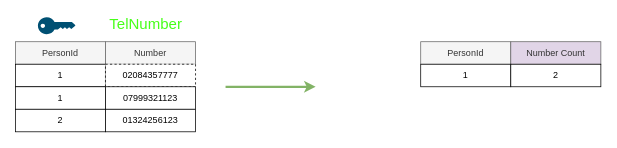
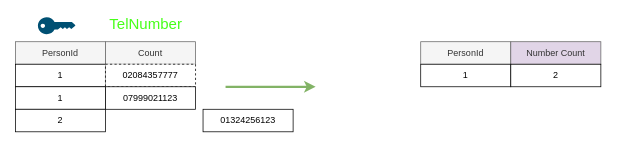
  <mxCell id="0" />
  <mxCell id="1" parent="0" />
  <mxCell id="2" value="PersonId" style="rounded=0;whiteSpace=wrap;html=1;fillColor=#f5f5f5;strokeColor=#666666;fontColor=#333333;" parent="1" vertex="1"><mxGeometry x="20" y="55" width="120" height="30" as="geometry" /></mxCell>
- <mxCell id="3" value="Number" style="rounded=0;whiteSpace=wrap;html=1;fillColor=#f5f5f5;strokeColor=#666666;fontColor=#333333;" parent="1" vertex="1"><mxGeometry x="140" y="55" width="120" height="30" as="geometry" /></mxCell>
+ <mxCell id="3" value="Count" style="rounded=0;whiteSpace=wrap;html=1;fillColor=#f5f5f5;strokeColor=#666666;fontColor=#333333;" parent="1" vertex="1"><mxGeometry x="140" y="55" width="120" height="30" as="geometry" /></mxCell>
  <mxCell id="4" value="1" style="rounded=0;whiteSpace=wrap;html=1;" parent="1" vertex="1"><mxGeometry x="20" y="85" width="120" height="30" as="geometry" /></mxCell>
  <mxCell id="5" value="02084357777" style="rounded=0;whiteSpace=wrap;html=1;dashed=1;" parent="1" vertex="1"><mxGeometry x="140" y="85" width="120" height="30" as="geometry" /></mxCell>
  <mxCell id="6" value="1" style="rounded=0;whiteSpace=wrap;html=1;" parent="1" vertex="1"><mxGeometry x="20" y="115" width="120" height="30" as="geometry" /></mxCell>
- <mxCell id="7" value="07999321123" style="rounded=0;whiteSpace=wrap;html=1;" parent="1" vertex="1"><mxGeometry x="140" y="115" width="120" height="30" as="geometry" /></mxCell>
+ <mxCell id="7" value="07999021123" style="rounded=0;whiteSpace=wrap;html=1;" parent="1" vertex="1"><mxGeometry x="140" y="115" width="120" height="30" as="geometry" /></mxCell>
  <mxCell id="8" value="2" style="rounded=0;whiteSpace=wrap;html=1;" parent="1" vertex="1"><mxGeometry x="20" y="145" width="120" height="30" as="geometry" /></mxCell>
- <mxCell id="9" value="01324256123" style="rounded=0;whiteSpace=wrap;html=1;" parent="1" vertex="1"><mxGeometry x="140" y="145" width="120" height="30" as="geometry" /></mxCell>
+ <mxCell id="9" value="01324256123" style="rounded=0;whiteSpace=wrap;html=1;" parent="1" vertex="1"><mxGeometry x="270" y="145" width="120" height="30" as="geometry" /></mxCell>
  <mxCell id="10" value="" style="points=[[0,0.5,0],[0.24,0,0],[0.5,0.28,0],[0.995,0.475,0],[0.5,0.72,0],[0.24,1,0]];verticalLabelPosition=bottom;html=1;verticalAlign=top;aspect=fixed;align=center;pointerEvents=1;shape=mxgraph.cisco19.key;fillColor=#005073;strokeColor=none;" parent="1" vertex="1"><mxGeometry x="50" y="22.5" width="50" height="22.5" as="geometry" /></mxCell>
  <mxCell id="11" value="PersonId" style="rounded=0;whiteSpace=wrap;html=1;fillColor=#f5f5f5;strokeColor=#666666;fontColor=#333333;" parent="1" vertex="1"><mxGeometry x="560" y="55" width="120" height="30" as="geometry" /></mxCell>
  <mxCell id="12" value="Number Count" style="rounded=0;whiteSpace=wrap;html=1;fillColor=#e1d5e7;strokeColor=#666666;fontColor=#333333;" parent="1" vertex="1"><mxGeometry x="680" y="55" width="120" height="30" as="geometry" /></mxCell>
  <mxCell id="13" value="1" style="rounded=0;whiteSpace=wrap;html=1;" parent="1" vertex="1"><mxGeometry x="560" y="85" width="120" height="30" as="geometry" /></mxCell>
  <mxCell id="14" value="2" style="rounded=0;whiteSpace=wrap;html=1;" parent="1" vertex="1"><mxGeometry x="680" y="85" width="120" height="30" as="geometry" /></mxCell>
  <mxCell id="15" value="" style="endArrow=classic;html=1;strokeWidth=3;fillColor=#d5e8d4;strokeColor=#82b366;" parent="1" edge="1"><mxGeometry width="50" height="50" relative="1" as="geometry"><mxPoint x="300" y="115" as="sourcePoint" /><mxPoint x="420" y="115" as="targetPoint" /></mxGeometry></mxCell>
  <mxCell id="16" value="TelNumber" style="text;html=1;strokeColor=none;fillColor=none;align=center;verticalAlign=middle;whiteSpace=wrap;rounded=0;fontSize=20;fontColor=#47FF19;" parent="1" vertex="1"><mxGeometry x="174" y="20" width="40" height="20" as="geometry" /></mxCell>
